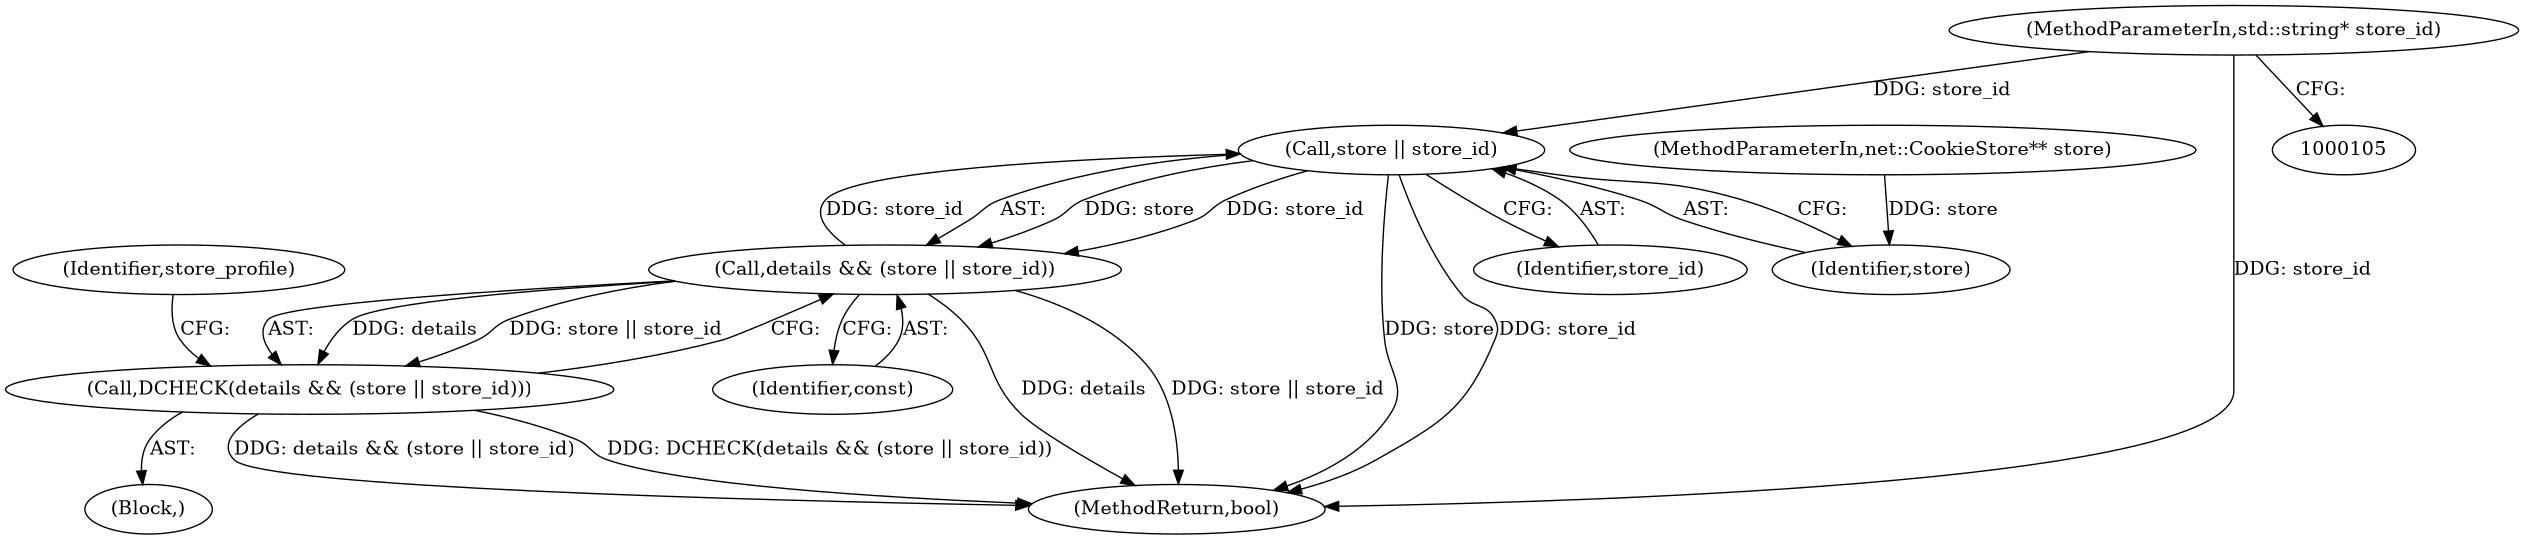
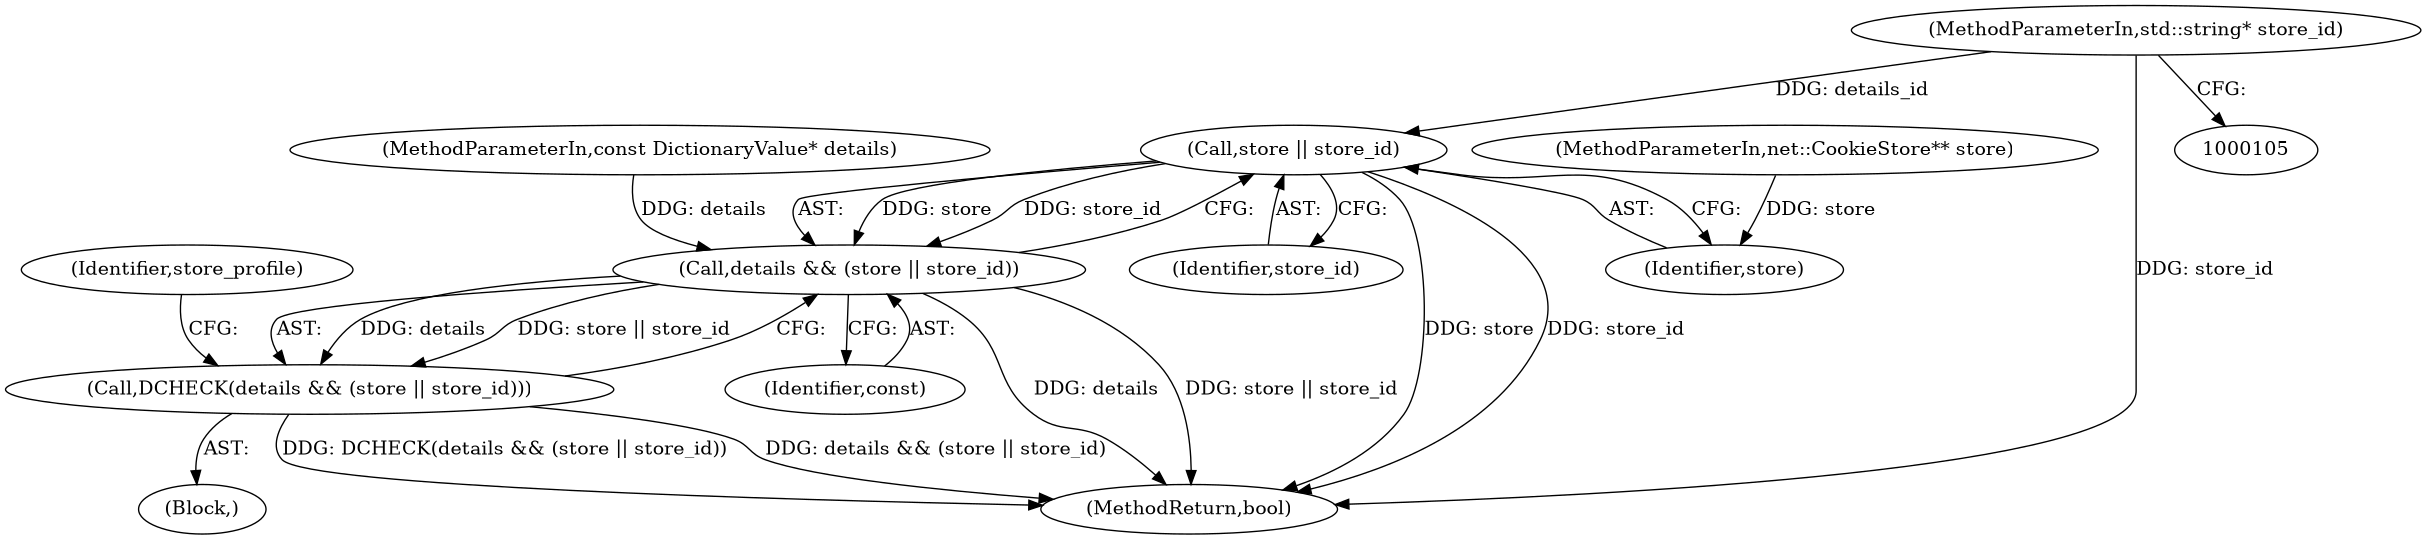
  digraph {
    n1 [label="(MethodParameterIn,std::string* store_id)"]
    n2 [label="(Call,store || store_id)"]
    n3 [label="(MethodReturn,bool)"]
    1000105
    n5 [label="(Call,details && (store || store_id))"]
    n6 [label="(Identifier,store)"]
    n7 [label="(Identifier,store_id)"]
    n8 [label="(Call,DCHECK(details && (store || store_id)))"]
    n9 [label="(Identifier,const)"]
    n10 [label="(Block,)"]
+   n11 [label="(MethodParameterIn,const DictionaryValue* details)"]
    n12 [label="(Identifier,store_profile)"]
    n13 [label="(MethodParameterIn,net::CookieStore** store)"]
-   n1 -> n2 [label="DDG: store_id"]
+   n1 -> n2 [label="DDG: details_id"]
    n1 -> n3 [label="DDG: store_id"]
    n1 -> 1000105 [label="CFG: "]
    n2 -> n3 [label="DDG: store"]
    n2 -> n3 [label="DDG: store_id"]
    n2 -> n5 [label="AST: "]
    n2 -> n5 [label="DDG: store"]
    n2 -> n5 [label="DDG: store_id"]
    n2 -> n6 [label="CFG: "]
    n2 -> n7 [label="CFG: "]
-   n5 -> n2 [label="DDG: store_id"]
+   n5 -> n2 [label="CFG: "]
    n5 -> n3 [label="DDG: details"]
    n5 -> n3 [label="DDG: store || store_id"]
    n5 -> n8 [label="AST: "]
    n5 -> n8 [label="DDG: details"]
    n5 -> n8 [label="DDG: store || store_id"]
    n5 -> n9 [label="CFG: "]
    n6 -> n2 [label="AST: "]
    n7 -> n2 [label="AST: "]
    n8 -> n3 [label="DDG: details && (store || store_id)"]
    n8 -> n3 [label="DDG: DCHECK(details && (store || store_id))"]
    n8 -> n5 [label="CFG: "]
    n8 -> n10 [label="AST: "]
    n9 -> n5 [label="AST: "]
+   n11 -> n5 [label="DDG: details"]
    n12 -> n8 [label="CFG: "]
    n13 -> n6 [label="DDG: store"]
  }
